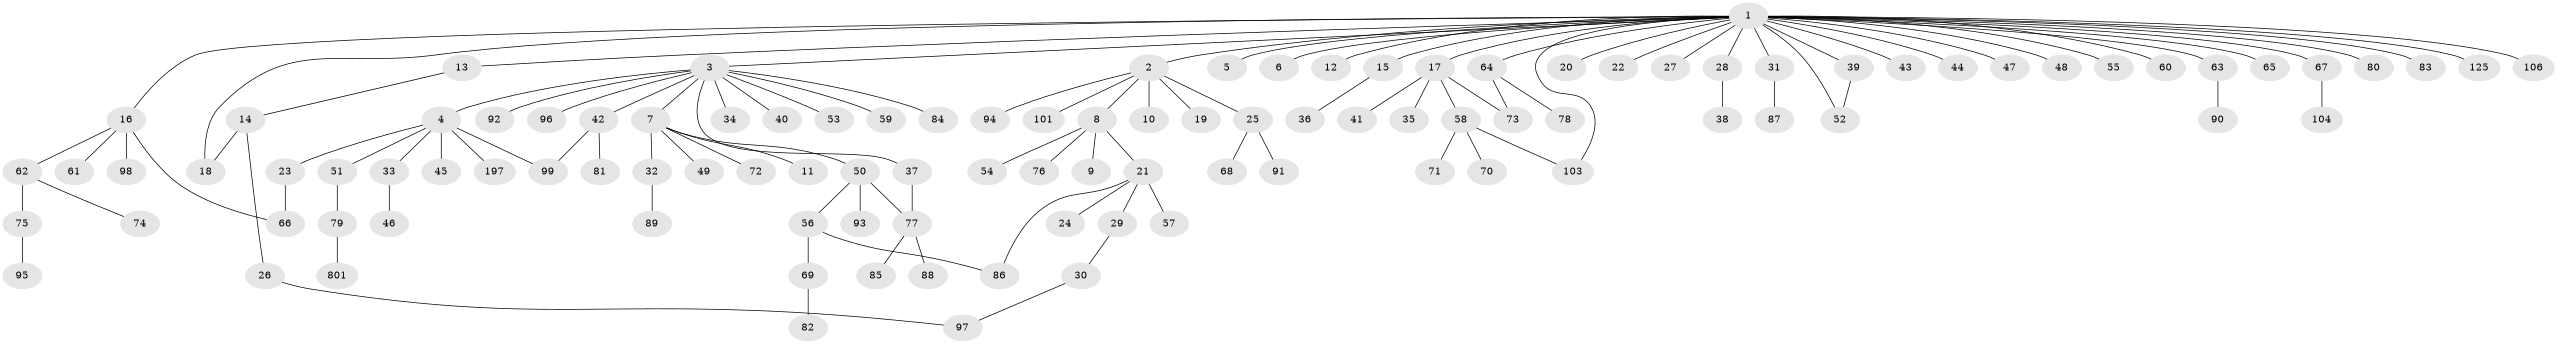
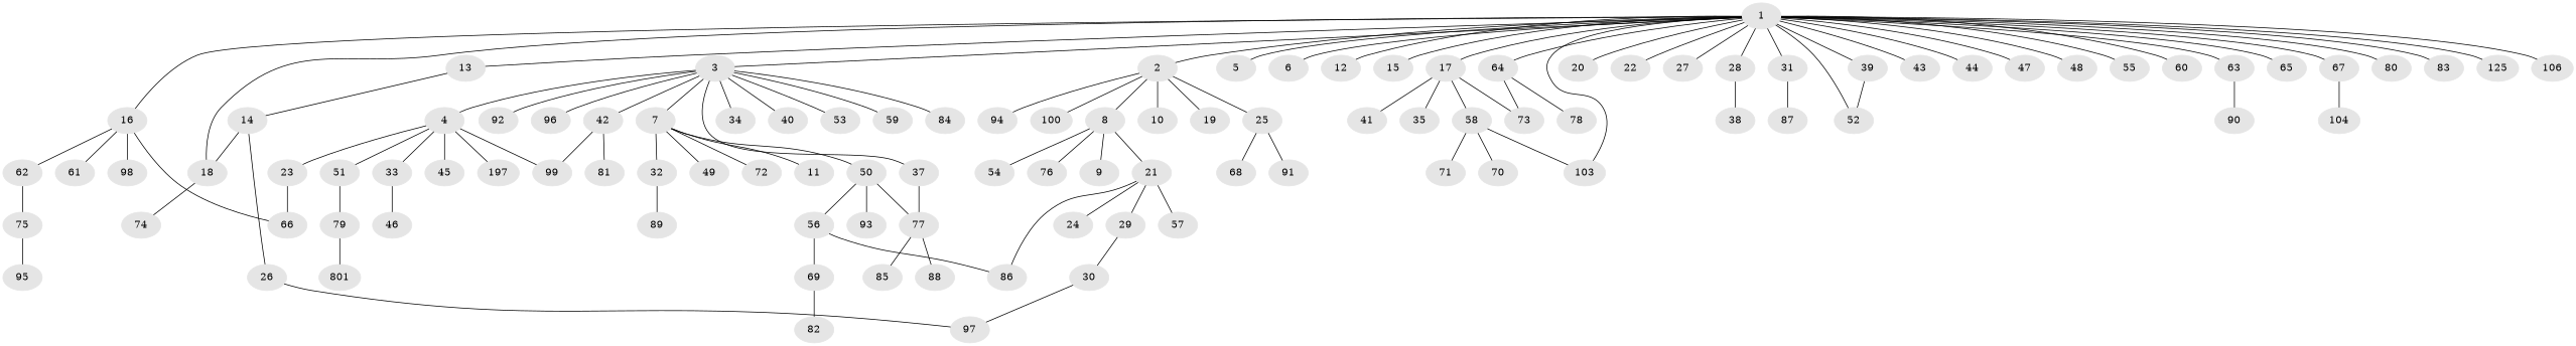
  graph {
    fontname="DejaVu Serif"
    node [color=gray90 fontname="DejaVu Serif" style=filled]
    edge [fontname="DejaVu Serif"]
    1
    2
    3
    5
    6
    12
    13
    15
    16
    17
    20
    22
    27
    28
    31
    39
    43
    44
    47
    48
    52
    55
    60
    63
    64
    65
    67
    80
    83
    103
    n31 [label=125]
    106
    18
    8
    10
    19
    25
    94
-   100 [label=101]
+   100
    4
    7
    34
    37
    40
    42
    53
    59
    84
    92
    96
    14
-   36
    66
    61
    62
    98
    35
    41
    58
    73
    38
    87
    90
    78
    104
    9
    21
    54
    76
    68
    91
    23
    33
    45
    51
    99
    n77 [label=197]
    11
    32
    49
    50
    72
    77
    81
    46
    79
    89
    56
    93
    24
    29
    57
    86
    26
    97
    74
    75
    70
    71
    30
    85
    88
    69
    n104 [label=801]
    82
    95
    1 -- 2
    1 -- 3
    1 -- 5
    1 -- 6
    1 -- 12
    1 -- 13
    1 -- 15
    1 -- 16
    1 -- 17
    1 -- 20
    1 -- 22
    1 -- 27
    1 -- 28
    1 -- 31
    1 -- 39
    1 -- 43
    1 -- 44
    1 -- 47
    1 -- 48
    1 -- 52
    1 -- 55
    1 -- 60
    1 -- 63
    1 -- 64
    1 -- 65
    1 -- 67
    1 -- 80
    1 -- 83
    1 -- 103
    1 -- n31
    1 -- 106
    1 -- 18
    2 -- 8
    2 -- 10
    2 -- 19
    2 -- 25
    2 -- 94
    2 -- 100
    3 -- 4
    3 -- 7
    3 -- 34
    3 -- 37
    3 -- 40
    3 -- 42
    3 -- 53
    3 -- 59
    3 -- 84
    3 -- 92
    3 -- 96
    13 -- 14
-   15 -- 36
    16 -- 66
    16 -- 61
    16 -- 62
    16 -- 98
    17 -- 35
    17 -- 41
    17 -- 58
    17 -- 73
    28 -- 38
    31 -- 87
    39 -- 52
    63 -- 90
    64 -- 73
    64 -- 78
    67 -- 104
    8 -- 9
    8 -- 21
    8 -- 54
    8 -- 76
    25 -- 68
    25 -- 91
    4 -- 23
    4 -- 33
    4 -- 45
    4 -- 51
    4 -- 99
    4 -- n77
    7 -- 11
    7 -- 32
    7 -- 49
    7 -- 50
    7 -- 72
    37 -- 77
    42 -- 99
    42 -- 81
    14 -- 18
    14 -- 26
-   62 -- 74
+   18 -- 74
    62 -- 75
    58 -- 103
    58 -- 70
    58 -- 71
    21 -- 24
    21 -- 29
    21 -- 57
    21 -- 86
    23 -- 66
    33 -- 46
    51 -- 79
    32 -- 89
    50 -- 77
    50 -- 56
    50 -- 93
    77 -- 85
    77 -- 88
    79 -- n104
    56 -- 86
    56 -- 69
    29 -- 30
    26 -- 97
    75 -- 95
    30 -- 97
    69 -- 82
  }
